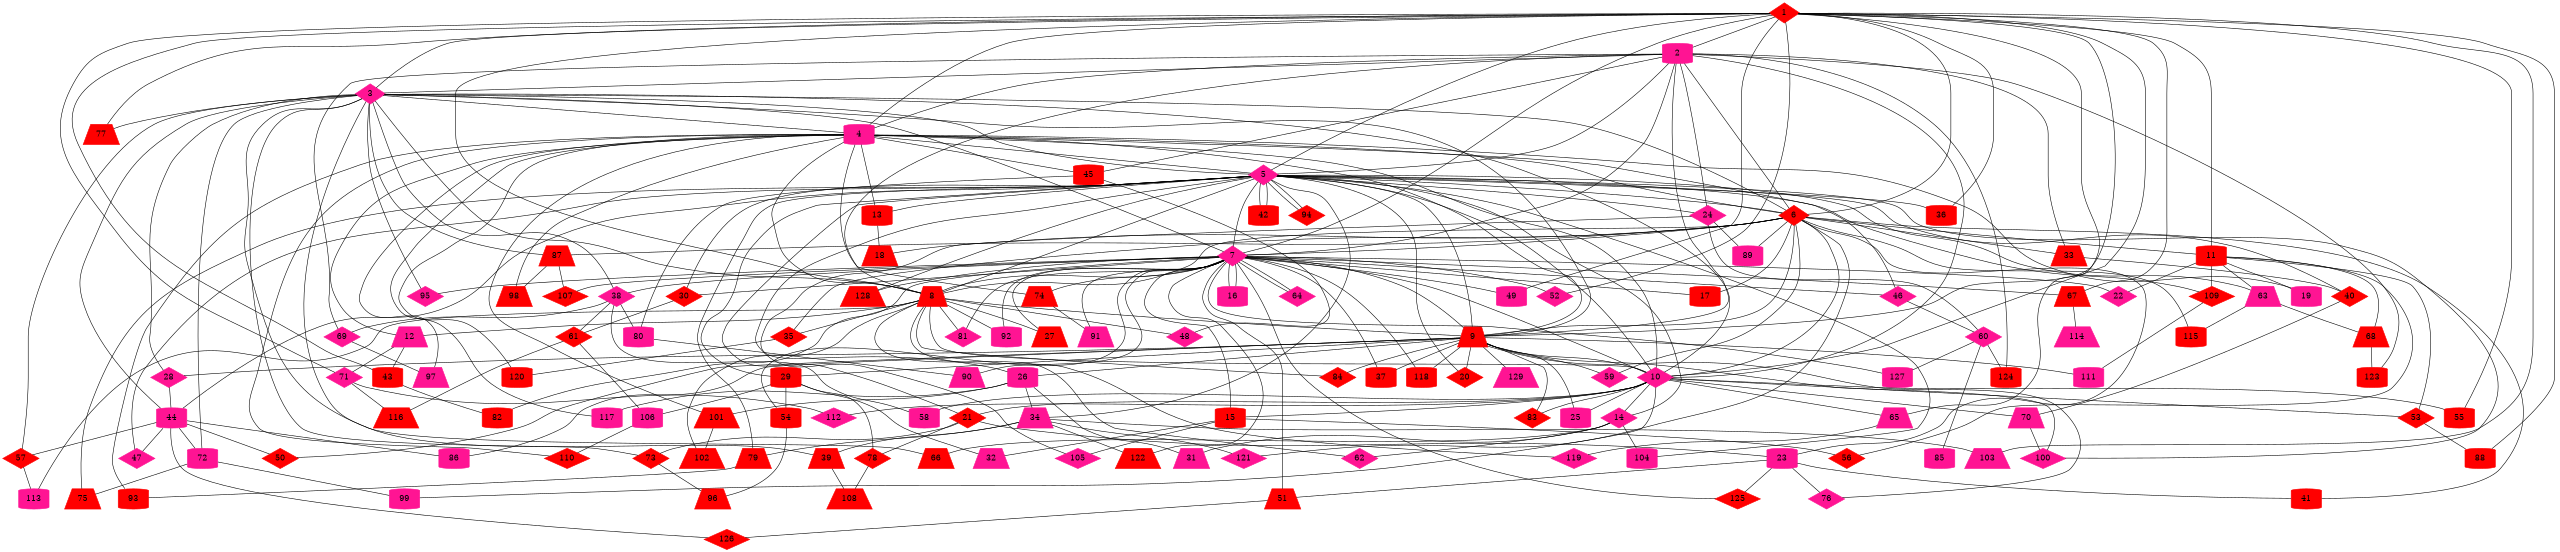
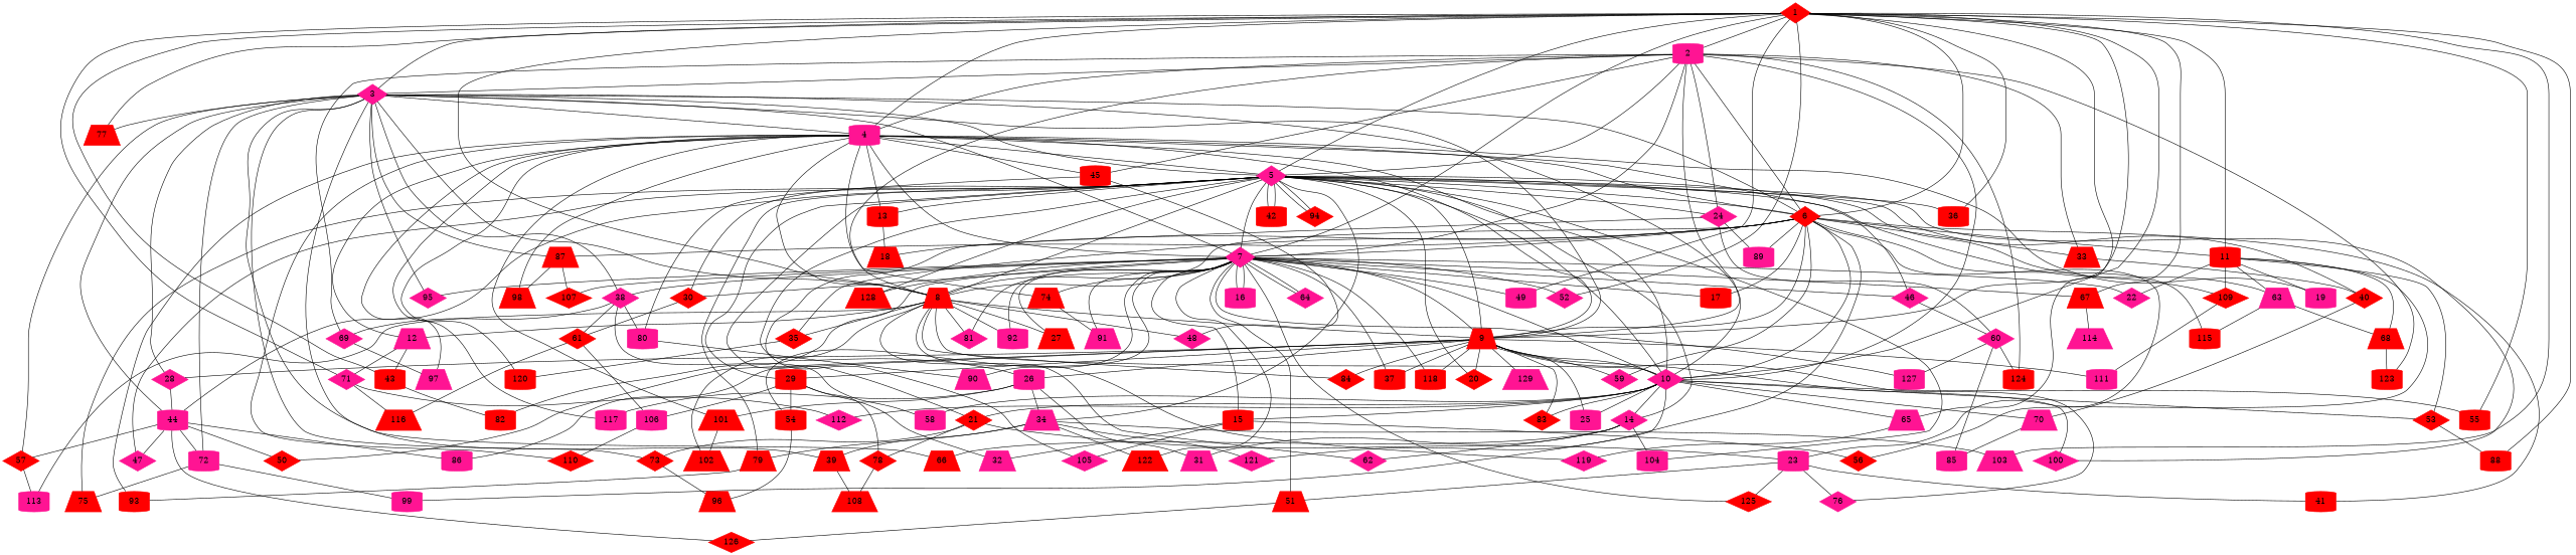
  graph {
    node [color=red shape=diamond style=filled]
    2 [color=deeppink shape=cylinder]
    1
    3 [color=deeppink]
    4 [color=deeppink shape=cylinder]
    5 [color=deeppink]
    6
    7 [color=deeppink]
    8 [shape=trapezium]
    9 [shape=trapezium]
    10 [color=deeppink]
    11 [shape=cylinder]
    36 [shape=cylinder]
    43 [shape=cylinder]
    49 [color=deeppink shape=cylinder]
    52 [color=deeppink]
    55 [shape=cylinder]
    65 [color=deeppink shape=trapezium]
    67 [shape=trapezium]
    71 [color=deeppink]
    77 [shape=trapezium]
    88 [shape=cylinder]
    103 [color=deeppink shape=trapezium]
    24 [color=deeppink]
    33 [shape=trapezium]
    45 [shape=cylinder]
    69 [color=deeppink]
    123 [shape=cylinder]
    124 [shape=cylinder]
    28 [color=deeppink]
    38 [color=deeppink]
    39 [shape=trapezium]
    57
    66 [shape=trapezium]
    72 [color=deeppink shape=cylinder]
    73
    87 [shape=trapezium]
    95 [color=deeppink]
    44 [color=deeppink shape=cylinder]
    12 [color=deeppink shape=trapezium]
    13 [shape=cylinder]
    19 [color=deeppink shape=cylinder]
    46 [color=deeppink]
    74 [shape=trapezium]
    93 [shape=cylinder]
    97 [color=deeppink shape=trapezium]
    98 [shape=trapezium]
    101 [shape=trapezium]
    110
    117 [color=deeppink shape=cylinder]
    120 [shape=cylinder]
    14 [color=deeppink]
    20
    21
    29 [shape=cylinder]
    30
    34 [color=deeppink shape=trapezium]
    40
    42 [shape=cylinder]
    47 [color=deeppink]
    63 [color=deeppink shape=trapezium]
    75 [shape=trapezium]
    79 [shape=trapezium]
    94
    100 [color=deeppink]
    104 [color=deeppink shape=cylinder]
    105 [color=deeppink]
    109
    128 [shape=trapezium]
    17 [shape=cylinder]
    18 [shape=trapezium]
    23 [color=deeppink shape=cylinder]
    35
    41 [shape=cylinder]
    59 [color=deeppink]
    89 [color=deeppink shape=cylinder]
    115 [shape=cylinder]
    121 [color=deeppink]
    15 [shape=cylinder]
    16 [color=deeppink shape=cylinder]
    22 [color=deeppink]
    27 [shape=trapezium]
    37 [shape=cylinder]
    51 [shape=trapezium]
    54 [shape=cylinder]
    64 [color=deeppink]
    81 [color=deeppink]
    82 [shape=cylinder]
    90 [color=deeppink shape=trapezium]
    91 [color=deeppink shape=trapezium]
    92 [color=deeppink shape=cylinder]
    107
    118 [shape=cylinder]
    122 [shape=trapezium]
    125
    127 [color=deeppink shape=cylinder]
    48 [color=deeppink]
    62 [color=deeppink]
    84
    102 [shape=trapezium]
    113 [color=deeppink shape=cylinder]
    119 [color=deeppink]
    25 [color=deeppink shape=cylinder]
    26 [color=deeppink shape=cylinder]
    50
    76 [color=deeppink]
    83
    86 [color=deeppink shape=cylinder]
    111 [color=deeppink shape=cylinder]
    129 [color=deeppink shape=trapezium]
    53
    58 [color=deeppink shape=cylinder]
    70 [color=deeppink shape=trapezium]
    99 [color=deeppink shape=cylinder]
    112 [color=deeppink]
    56
    68 [shape=trapezium]
    114 [color=deeppink shape=trapezium]
    116 [shape=trapezium]
    60 [color=deeppink]
    80 [color=deeppink shape=cylinder]
    61
    108 [shape=trapezium]
    96 [shape=trapezium]
    85 [color=deeppink shape=cylinder]
    31 [color=deeppink shape=trapezium]
    78
    32 [color=deeppink shape=trapezium]
    106 [color=deeppink shape=cylinder]
    126
    2 -- 3
    2 -- 4
    2 -- 5
    2 -- 6
    2 -- 7
    2 -- 8
    2 -- 9
    2 -- 10
    2 -- 24
    2 -- 33
    2 -- 45
    2 -- 69
    2 -- 123
    2 -- 124
    1 -- 2
    1 -- 3
    1 -- 4
    1 -- 5
    1 -- 6
    1 -- 7
    1 -- 8
    1 -- 9
    1 -- 10
    1 -- 11
    1 -- 36
    1 -- 43
    1 -- 49
    1 -- 52
    1 -- 55
    1 -- 65
    1 -- 67
    1 -- 71
    1 -- 77
    1 -- 88
    1 -- 103
    3 -- 4
    3 -- 5
    3 -- 6
    3 -- 7
    3 -- 8
    3 -- 9
    3 -- 10
    3 -- 77
    3 -- 28
    3 -- 38
    3 -- 39
    3 -- 57
    3 -- 66
    3 -- 72
    3 -- 73
    3 -- 87
    3 -- 95
    3 -- 44
    4 -- 5
    4 -- 6
+   4 -- 7
    4 -- 8
    4 -- 9
    4 -- 10
    4 -- 45
    4 -- 12
    4 -- 13
    4 -- 19
    4 -- 46
    4 -- 74
    4 -- 93
    4 -- 97
    4 -- 98
    4 -- 101
    4 -- 110
    4 -- 117
    4 -- 120
    5 -- 6
    5 -- 7
    5 -- 8
    5 -- 9
    5 -- 10
    5 -- 36
    5 -- 24
    5 -- 44
    5 -- 13
    5 -- 14
    5 -- 20
    5 -- 21
    5 -- 29
    5 -- 30
    5 -- 34
    5 -- 40
    5 -- 42
    5 -- 42
    5 -- 47
    5 -- 63
    5 -- 75
    5 -- 79
    5 -- 94
    5 -- 94
    5 -- 100
    5 -- 104
    5 -- 105
    5 -- 109
    5 -- 128
    6 -- 7
    6 -- 8
    6 -- 9
    6 -- 10
    6 -- 11
    6 -- 33
    6 -- 87
    6 -- 17
    6 -- 18
    6 -- 23
    6 -- 35
    6 -- 41
    6 -- 59
    6 -- 89
    6 -- 115
    6 -- 121
    7 -- 8
    7 -- 9
    7 -- 10
    7 -- 49
    7 -- 52
    7 -- 67
    7 -- 38
    7 -- 95
    7 -- 46
    7 -- 74
    7 -- 30
    7 -- 128
    7 -- 17
    7 -- 15
    7 -- 16
    7 -- 16
    7 -- 22
    7 -- 27
    7 -- 37
    7 -- 51
    7 -- 54
    7 -- 64
    7 -- 64
    7 -- 81
    7 -- 82
    7 -- 90
    7 -- 91
    7 -- 92
    7 -- 107
    7 -- 118
    7 -- 122
    7 -- 125
    7 -- 127
    8 -- 9
    8 -- 10
    8 -- 12
    8 -- 35
    8 -- 27
    8 -- 81
    8 -- 92
    8 -- 48
    8 -- 62
    8 -- 84
    8 -- 102
    8 -- 113
    8 -- 119
    9 -- 10
    9 -- 28
    9 -- 20
    9 -- 29
    9 -- 100
    9 -- 59
    9 -- 37
    9 -- 118
    9 -- 84
    9 -- 25
    9 -- 26
    9 -- 50
    9 -- 76
    9 -- 83
    9 -- 86
    9 -- 111
    9 -- 129
    10 -- 55
    10 -- 65
    10 -- 14
    10 -- 21
    10 -- 15
    10 -- 25
    10 -- 83
    10 -- 53
    10 -- 58
    10 -- 70
    10 -- 99
    10 -- 112
    11 -- 19
    11 -- 63
    11 -- 109
    11 -- 22
    11 -- 53
    11 -- 56
    11 -- 68
    43 -- 82
    65 -- 119
    67 -- 114
    71 -- 112
    71 -- 116
    24 -- 89
    24 -- 26
    24 -- 60
    33 -- 40
    45 -- 48
    45 -- 80
    69 -- 97
    28 -- 44
    38 -- 69
    38 -- 58
    38 -- 80
    38 -- 61
    39 -- 108
    57 -- 113
    72 -- 75
    72 -- 99
    73 -- 96
    87 -- 98
    87 -- 107
    44 -- 57
    44 -- 72
    44 -- 47
    44 -- 50
    44 -- 86
    44 -- 126
    12 -- 43
    12 -- 71
    13 -- 18
    46 -- 60
    74 -- 91
    101 -- 102
    14 -- 66
    14 -- 104
    14 -- 62
    14 -- 31
    21 -- 73
    21 -- 23
    21 -- 78
    29 -- 54
    29 -- 78
    29 -- 32
    29 -- 106
    30 -- 61
    34 -- 103
    34 -- 39
    34 -- 79
    34 -- 121
    34 -- 122
    40 -- 70
    63 -- 115
    63 -- 68
    79 -- 93
    109 -- 111
    23 -- 41
    23 -- 51
    23 -- 125
    23 -- 76
    35 -- 120
    15 -- 105
    15 -- 56
    15 -- 32
    51 -- 126
    54 -- 96
    26 -- 101
    26 -- 117
    26 -- 34
    26 -- 31
    53 -- 88
-   70 -- 100
+   70 -- 85
    68 -- 123
    60 -- 124
    60 -- 127
    60 -- 85
    80 -- 90
    61 -- 116
    61 -- 106
    78 -- 108
    106 -- 110
  }
